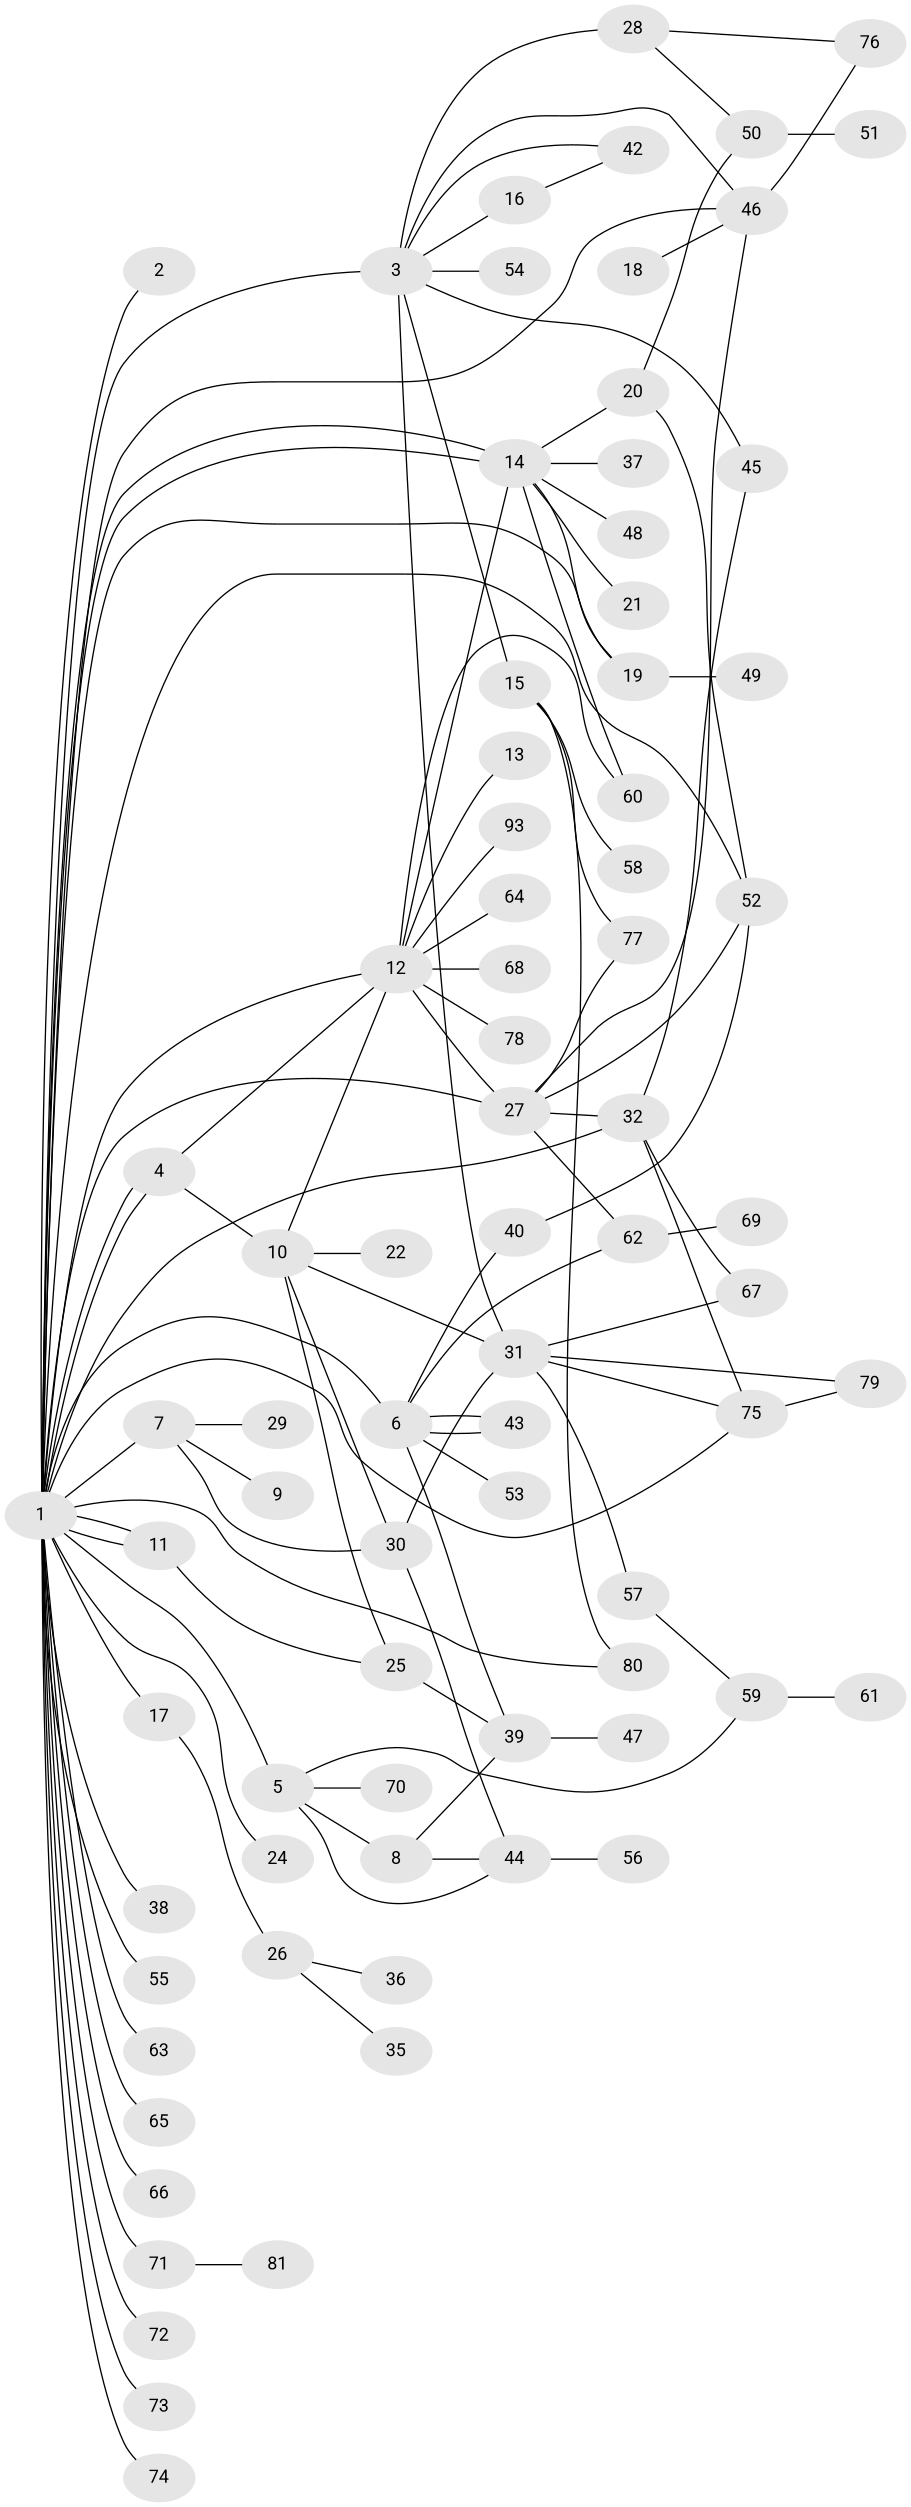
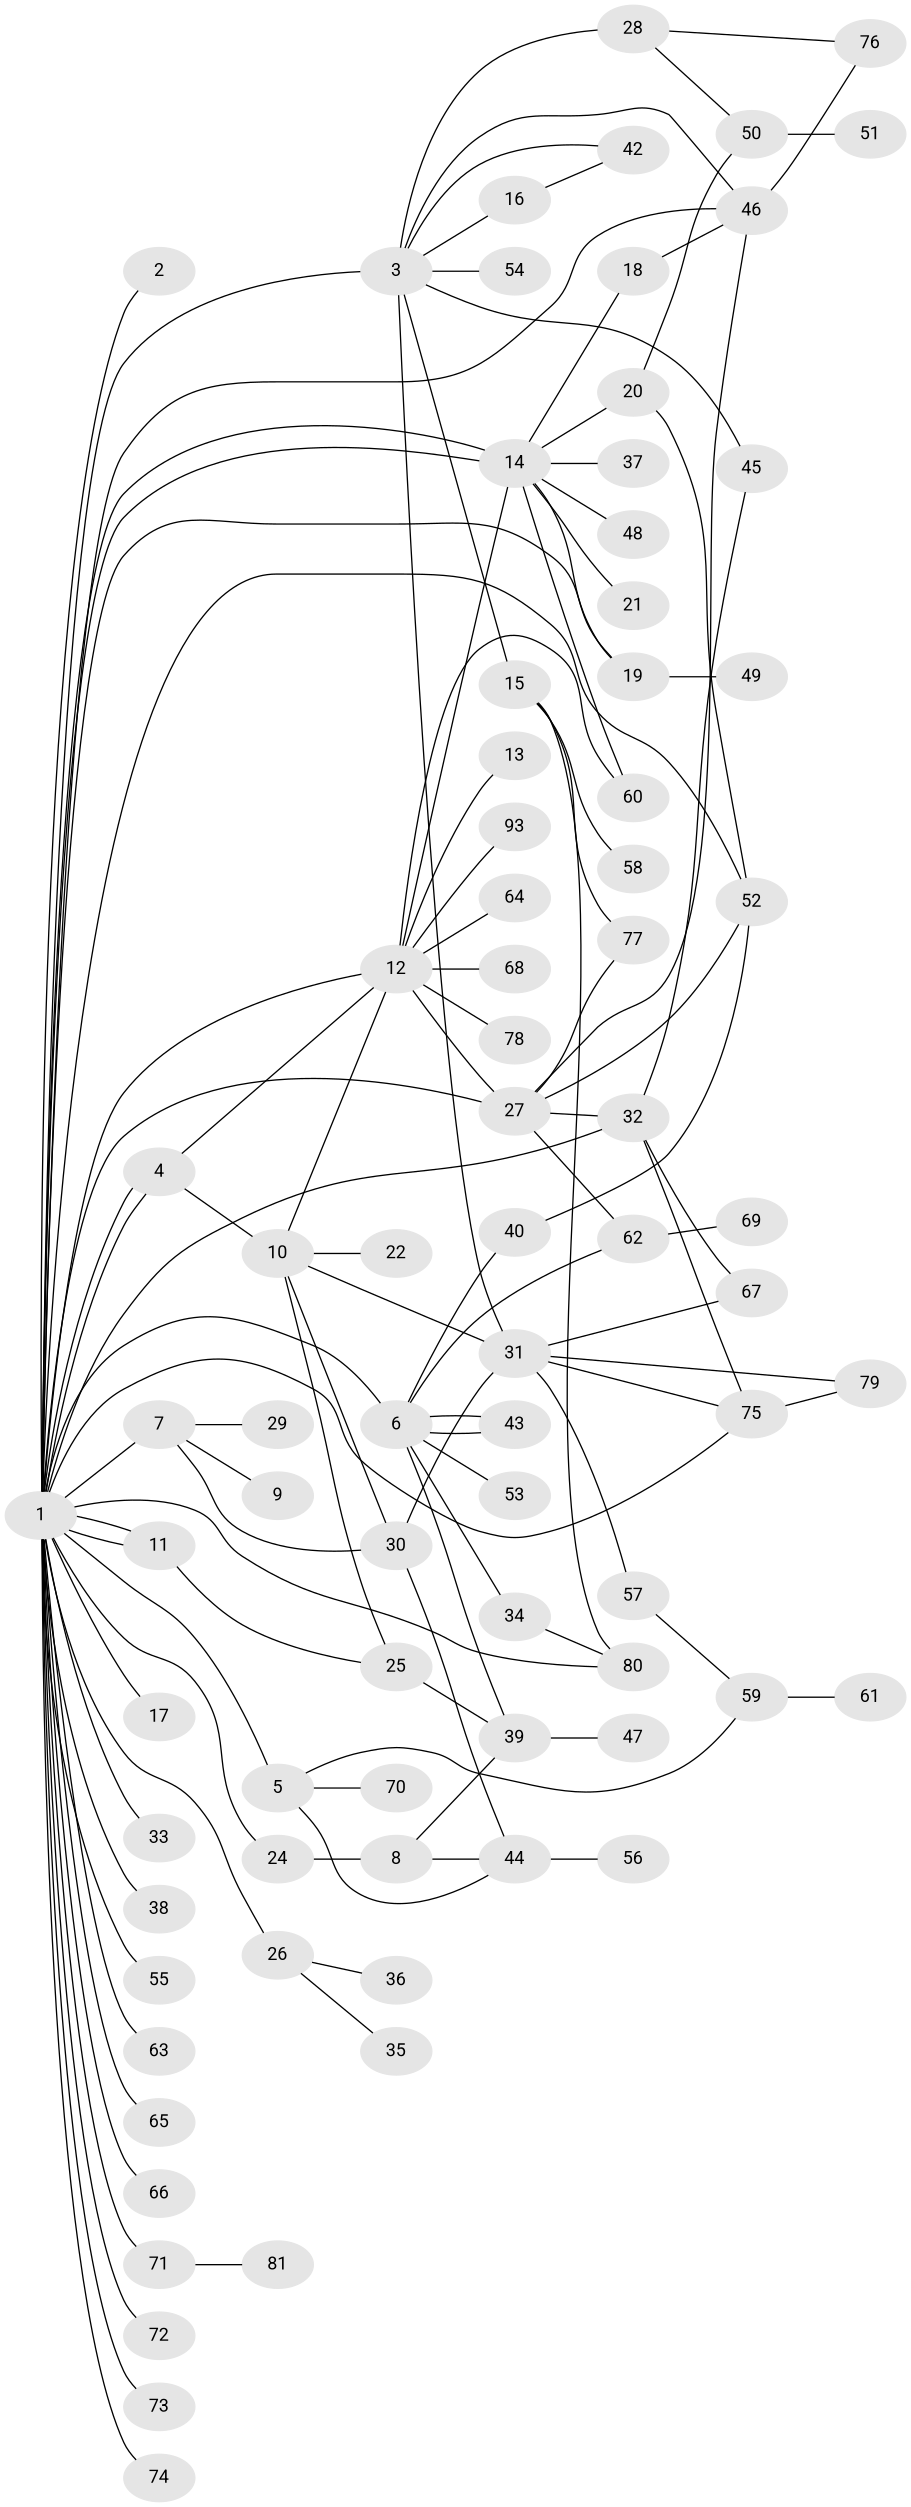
  graph {
    fontname=Roboto
    rankdir=LR
    node [color=gray90 fontname=Roboto style=filled]
    edge [fontname=Roboto]
    1
    2
    3
    4
    5
    6
    7
    11
    12
    14
    17
    19
    24
    26
    27
    32
+   33
    38
    46
    52
    55
    63
    65
    66
    71
    72
    73
    74
    75
    80
    15
    16
    28
    31
    42
    45
    54
    10
    8
    44
    59
    70
+   34
    39
    40
    43
    53
    62
    9
    29
    30
    25
    13
    n54 [label=93]
    60
    64
    68
    78
    18
    20
    21
    37
    48
    49
    35
    36
    77
    67
    76
    81
    79
    58
    50
    57
    22
    56
    61
    47
    69
    51
    1 -- 2
    1 -- 3
    1 -- 4
    1 -- 4
    1 -- 5
    1 -- 6
    1 -- 7
    1 -- 11
    1 -- 11
    1 -- 12
    1 -- 14
    1 -- 14
    1 -- 17
    1 -- 19
    1 -- 24
-   17 -- 26
+   1 -- 26
    1 -- 27
    1 -- 32
+   1 -- 33
    1 -- 38
    1 -- 46
    1 -- 52
    1 -- 55
    1 -- 63
    1 -- 65
    1 -- 66
    1 -- 71
    1 -- 72
    1 -- 73
    1 -- 74
    1 -- 75
    1 -- 80
    3 -- 46
    3 -- 15
    3 -- 16
    3 -- 28
    3 -- 31
    3 -- 42
    3 -- 45
    3 -- 54
    4 -- 12
    4 -- 10
-   5 -- 8
+   24 -- 8
    5 -- 44
    5 -- 59
    5 -- 70
+   6 -- 34
    6 -- 39
    6 -- 40
    6 -- 43
    6 -- 43
    6 -- 53
    6 -- 62
    7 -- 9
    7 -- 29
    7 -- 30
    11 -- 25
    12 -- 14
    12 -- 27
    12 -- 13
    12 -- n54
    12 -- 60
    12 -- 64
    12 -- 68
    12 -- 78
    14 -- 19
    14 -- 60
+   14 -- 18
    14 -- 20
    14 -- 21
    14 -- 37
    14 -- 48
    19 -- 49
    26 -- 35
    26 -- 36
    27 -- 32
    27 -- 46
    27 -- 52
    27 -- 62
    27 -- 77
    32 -- 75
    32 -- 45
    32 -- 67
    46 -- 76
    71 -- 81
    75 -- 79
    15 -- 80
    15 -- 77
    15 -- 58
    16 -- 42
    28 -- 76
    28 -- 50
    31 -- 75
    31 -- 67
    31 -- 79
    31 -- 57
    10 -- 12
    10 -- 31
    10 -- 30
    10 -- 25
    10 -- 22
    8 -- 44
    8 -- 39
    44 -- 56
    59 -- 61
+   34 -- 80
    39 -- 47
    40 -- 52
    62 -- 69
    30 -- 31
    30 -- 44
    25 -- 39
    18 -- 46
    20 -- 52
    20 -- 50
    50 -- 51
    57 -- 59
  }
